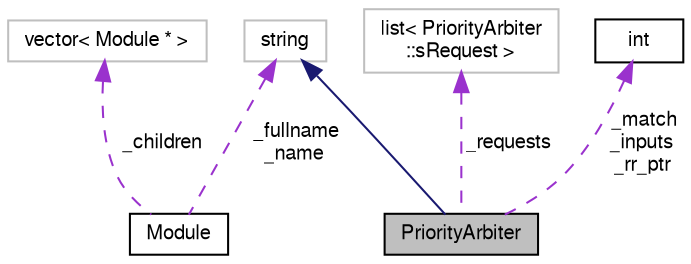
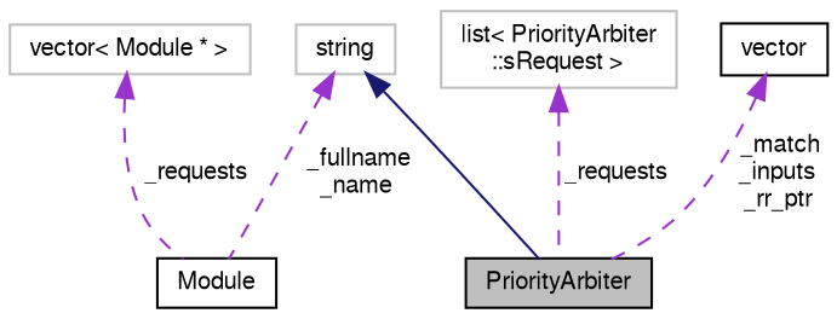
  digraph {
    node [color=black fontname=FreeSans fontsize=10 shape=record]
    edge [color=darkorchid3 dir=back fontname=FreeSans fontsize=10 labelfontname=FreeSans labelfontsize=10 style=dashed]
    n1 [fillcolor=grey75 fontcolor=black height=0.2 label=PriorityArbiter style=filled width=0.4]
    n2 [height=0.2 label=Module width=0.4]
    n3 [color=grey75 height=0.2 label=string width=0.4]
    n4 [color=grey75 height=0.2 label="vector\< Module * \>" width=0.4]
-   n5 [height=0.2 label=int width=0.4]
+   n5 [height=0.2 label=vector width=0.4]
    n6 [color=grey75 height=0.2 label="list\< PriorityArbiter\l::sRequest \>" width=0.4]
    n3 -> n1 [color=midnightblue style=solid]
    n3 -> n2 [label=" _fullname\n_name"]
-   n4 -> n2 [label=" _children"]
+   n4 -> n2 [label=" _requests"]
    n5 -> n1 [label=" _match\n_inputs\n_rr_ptr"]
    n6 -> n1 [label=" _requests"]
  }
